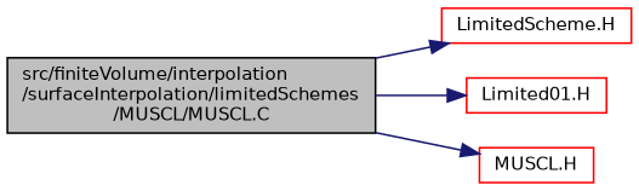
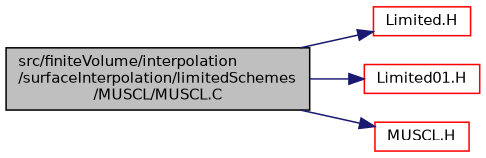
  digraph {
    rankdir=LR
    node [color=red fontname=Helvetica fontsize=10 shape=record]
    edge [color=midnightblue fontname=Helvetica fontsize=10 labelfontname=Helvetica labelfontsize=10 style=solid]
    n1 [color=black fillcolor=grey75 fontcolor=black height=0.2 label="src/finiteVolume/interpolation\l/surfaceInterpolation/limitedSchemes\l/MUSCL/MUSCL.C" style=filled width=0.4]
-   n2 [height=0.2 label="LimitedScheme.H" width=0.4]
+   n2 [height=0.2 label="Limited.H" width=0.4]
    n3 [height=0.2 label="Limited01.H" width=0.4]
    n4 [height=0.2 label="MUSCL.H" width=0.4]
    n1 -> n2
    n1 -> n3
    n1 -> n4
  }
